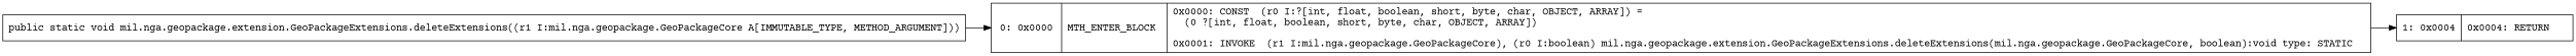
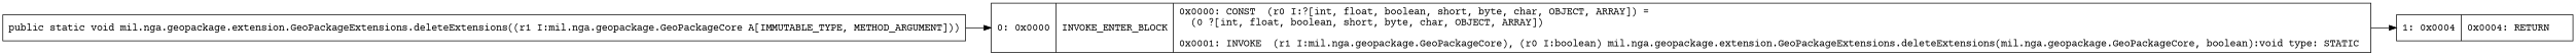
  digraph {
    rankdir=LR
    fontname="Courier Prime"
    node [shape=record fontname="Courier Prime"]
    edge [fontname="Courier Prime"]
-   n1 [label="{0\:\ 0x0000|MTH_ENTER_BLOCK\l|0x0000: CONST  (r0 I:?[int, float, boolean, short, byte, char, OBJECT, ARRAY]) = \l  (0 ?[int, float, boolean, short, byte, char, OBJECT, ARRAY])\l \l0x0001: INVOKE  (r1 I:mil.nga.geopackage.GeoPackageCore), (r0 I:boolean) mil.nga.geopackage.extension.GeoPackageExtensions.deleteExtensions(mil.nga.geopackage.GeoPackageCore, boolean):void type: STATIC \l}"]
+   n1 [label="{0\:\ 0x0000|INVOKE_ENTER_BLOCK\l|0x0000: CONST  (r0 I:?[int, float, boolean, short, byte, char, OBJECT, ARRAY]) = \l  (0 ?[int, float, boolean, short, byte, char, OBJECT, ARRAY])\l \l0x0001: INVOKE  (r1 I:mil.nga.geopackage.GeoPackageCore), (r0 I:boolean) mil.nga.geopackage.extension.GeoPackageExtensions.deleteExtensions(mil.nga.geopackage.GeoPackageCore, boolean):void type: STATIC \l}"]
    n2 [label="{1\:\ 0x0004|0x0004: RETURN   \l}"]
    n3 [label="{public static void mil.nga.geopackage.extension.GeoPackageExtensions.deleteExtensions((r1 I:mil.nga.geopackage.GeoPackageCore A[IMMUTABLE_TYPE, METHOD_ARGUMENT])) }"]
    n1 -> n2
    n3 -> n1
  }
